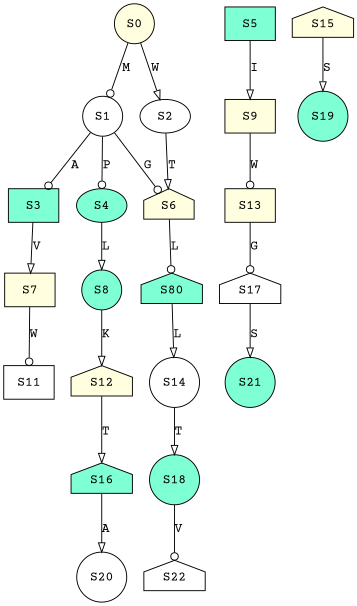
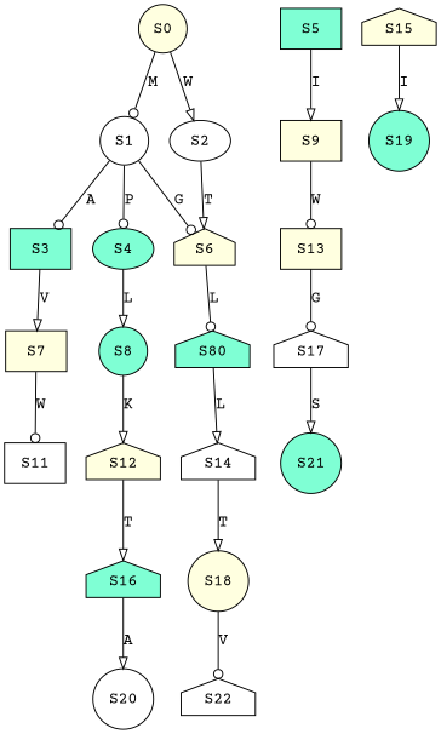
  strict digraph {
    fontname="Courier Prime"
    node [fillcolor=aquamarine fontname="Courier Prime" shape=house style=filled]
    edge [arrowhead=onormal fontname="Courier Prime"]
    S0 [fillcolor=lightyellow shape=circle]
    S1 [fillcolor=white shape=circle]
    S2 [fillcolor=white shape=ellipse]
    S3 [shape=box]
    S4 [shape=ellipse]
    S6 [fillcolor=lightyellow]
    S7 [fillcolor=lightyellow shape=box]
    S8 [shape=circle]
    S5 [shape=box]
    S9 [fillcolor=lightyellow shape=box]
    n11 [label=S80]
    S11 [fillcolor=white shape=box]
    S12 [fillcolor=lightyellow]
    S13 [fillcolor=lightyellow shape=box]
-   S14 [fillcolor=white shape=circle]
+   S14 [fillcolor=white]
    S16
    S17 [fillcolor=white]
-   S18 [shape=circle]
+   S18 [fillcolor=lightyellow shape=circle]
    S15 [fillcolor=lightyellow]
    S19 [shape=circle]
    S20 [fillcolor=white shape=circle]
    S21 [shape=circle]
    S22 [fillcolor=white]
    S0 -> S1 [arrowhead=odot label=M]
    S0 -> S2 [label=W]
    S1 -> S3 [arrowhead=odot label=A]
    S1 -> S4 [arrowhead=odot label=P]
    S1 -> S6 [arrowhead=odot label=G]
    S2 -> S6 [label=T]
    S3 -> S7 [label=V]
    S4 -> S8 [label=L]
    S6 -> n11 [arrowhead=odot label=L]
    S7 -> S11 [arrowhead=odot label=W]
    S8 -> S12 [label=K]
    S5 -> S9 [label=I]
    S9 -> S13 [arrowhead=odot label=W]
    n11 -> S14 [label=L]
    S12 -> S16 [label=T]
    S13 -> S17 [arrowhead=odot label=G]
    S14 -> S18 [label=T]
    S16 -> S20 [label=A]
    S17 -> S21 [label=S]
    S18 -> S22 [arrowhead=odot label=V]
-   S15 -> S19 [label=S]
+   S15 -> S19 [label=I]
  }
